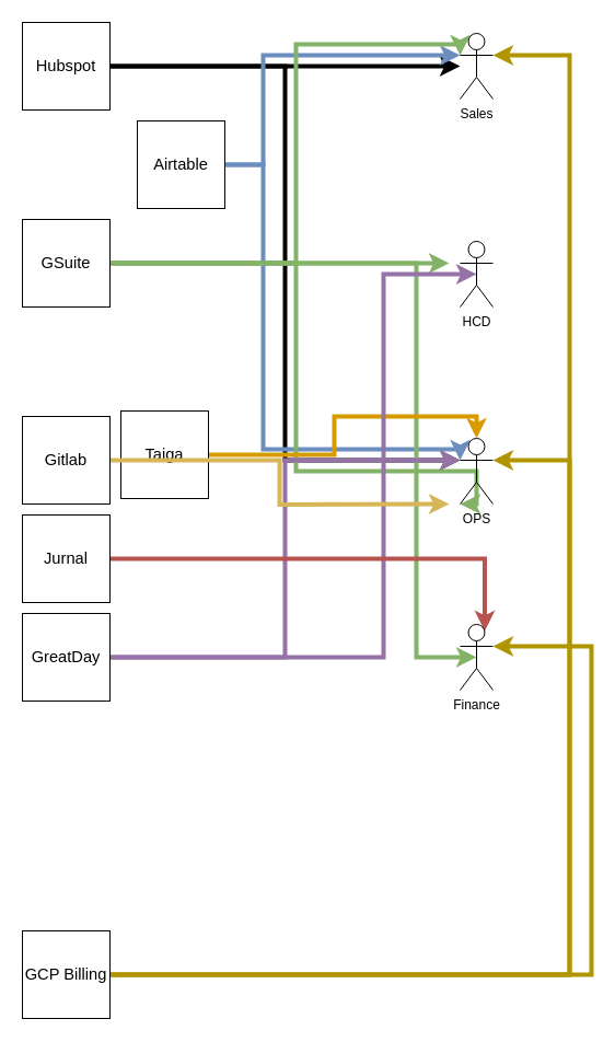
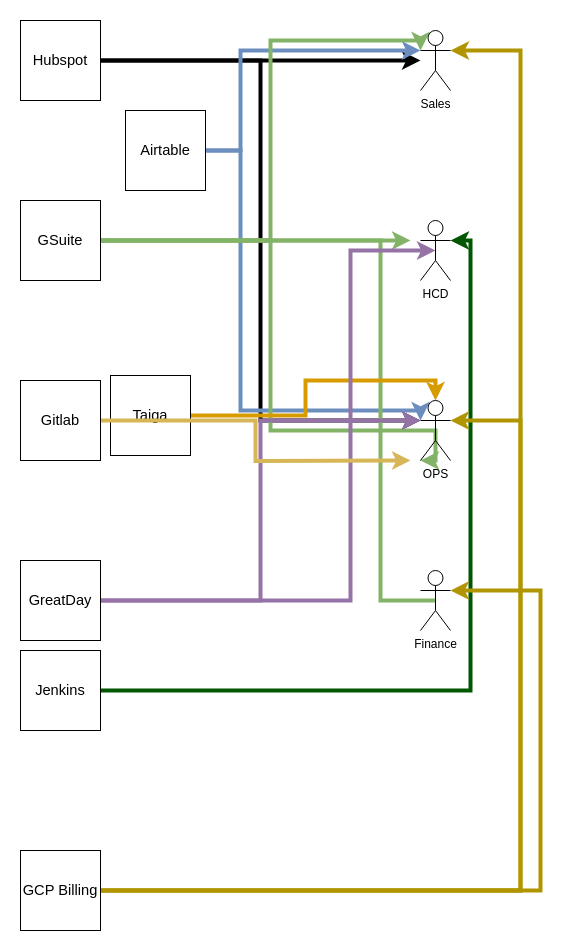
  <mxCell id="0" />
  <mxCell id="1" parent="0" />
  <mxCell id="2" style="edgeStyle=orthogonalEdgeStyle;rounded=0;orthogonalLoop=1;jettySize=auto;html=1;strokeWidth=4;" parent="1" source="4" target="24" edge="1"><mxGeometry relative="1" as="geometry" /></mxCell>
  <mxCell id="3" style="edgeStyle=orthogonalEdgeStyle;rounded=0;orthogonalLoop=1;jettySize=auto;html=1;entryX=0;entryY=0.333;entryDx=0;entryDy=0;entryPerimeter=0;strokeWidth=4;" parent="1" source="4" target="26" edge="1"><mxGeometry relative="1" as="geometry" /></mxCell>
  <mxCell id="4" value="&lt;span id=&quot;docs-internal-guid-594f8720-7fff-e6ad-dabb-32b65b00205c&quot;&gt;&lt;span style=&quot;font-size: 11pt ; font-family: &amp;#34;arial&amp;#34; ; background-color: transparent ; vertical-align: baseline&quot;&gt;Hubspot&lt;/span&gt;&lt;/span&gt;" style="whiteSpace=wrap;html=1;aspect=fixed;" parent="1" vertex="1"><mxGeometry x="20" y="20" width="80" height="80" as="geometry" /></mxCell>
  <mxCell id="5" style="edgeStyle=orthogonalEdgeStyle;rounded=0;orthogonalLoop=1;jettySize=auto;html=1;entryX=0;entryY=0.333;entryDx=0;entryDy=0;entryPerimeter=0;strokeWidth=4;fillColor=#dae8fc;strokeColor=#6c8ebf;" parent="1" source="7" target="24" edge="1"><mxGeometry relative="1" as="geometry"><Array as="points"><mxPoint x="240" y="150" /><mxPoint x="240" y="50" /></Array></mxGeometry></mxCell>
  <mxCell id="6" style="edgeStyle=orthogonalEdgeStyle;rounded=0;orthogonalLoop=1;jettySize=auto;html=1;entryX=0;entryY=0.333;entryDx=0;entryDy=0;entryPerimeter=0;strokeWidth=4;fillColor=#dae8fc;strokeColor=#6c8ebf;" parent="1" source="7" target="26" edge="1"><mxGeometry relative="1" as="geometry"><Array as="points"><mxPoint x="240" y="150" /><mxPoint x="240" y="410" /><mxPoint x="420" y="410" /></Array></mxGeometry></mxCell>
  <mxCell id="7" value="&#10;&#10;&lt;b style=&quot;font-weight: normal&quot; id=&quot;docs-internal-guid-153feda6-7fff-0c08-a3d4-4273044dfc1d&quot;&gt;&lt;span style=&quot;font-size: 11pt; font-family: arial; color: rgb(0, 0, 0); background-color: transparent; font-weight: 400; font-style: normal; font-variant: normal; text-decoration: none; vertical-align: baseline;&quot;&gt;Airtable&lt;/span&gt;&lt;/b&gt;&#10;&#10;" style="whiteSpace=wrap;html=1;aspect=fixed;" parent="1" vertex="1"><mxGeometry x="125" y="110" width="80" height="80" as="geometry" /></mxCell>
  <mxCell id="8" style="edgeStyle=orthogonalEdgeStyle;rounded=0;orthogonalLoop=1;jettySize=auto;html=1;entryX=0;entryY=0.333;entryDx=0;entryDy=0;entryPerimeter=0;strokeWidth=4;fillColor=#d5e8d4;strokeColor=#82b366;" parent="1" source="12" target="24" edge="1"><mxGeometry relative="1" as="geometry"><Array as="points"><mxPoint x="270" y="240" /><mxPoint x="270" y="40" /><mxPoint x="420" y="40" /></Array></mxGeometry></mxCell>
  <mxCell id="9" style="edgeStyle=orthogonalEdgeStyle;rounded=0;orthogonalLoop=1;jettySize=auto;html=1;strokeWidth=4;fillColor=#d5e8d4;strokeColor=#82b366;" parent="1" source="12" edge="1"><mxGeometry relative="1" as="geometry"><mxPoint x="410" y="240" as="targetPoint" /></mxGeometry></mxCell>
  <mxCell id="10" style="edgeStyle=orthogonalEdgeStyle;rounded=0;orthogonalLoop=1;jettySize=auto;html=1;entryX=0;entryY=1;entryDx=0;entryDy=0;entryPerimeter=0;strokeWidth=4;fillColor=#d5e8d4;strokeColor=#82b366;" parent="1" source="12" target="26" edge="1"><mxGeometry relative="1" as="geometry"><Array as="points"><mxPoint x="270" y="240" /><mxPoint x="270" y="430" /><mxPoint x="435" y="430" /><mxPoint x="435" y="460" /></Array></mxGeometry></mxCell>
- <mxCell id="11" style="edgeStyle=orthogonalEdgeStyle;rounded=0;orthogonalLoop=1;jettySize=auto;html=1;entryX=0.5;entryY=0.5;entryDx=0;entryDy=0;entryPerimeter=0;strokeWidth=4;fillColor=#d5e8d4;strokeColor=#82b366;" parent="1" source="12" target="27" edge="1"><mxGeometry relative="1" as="geometry"><Array as="points"><mxPoint x="380" y="240" /><mxPoint x="380" y="600" /></Array></mxGeometry></mxCell>
+ <mxCell id="11" style="edgeStyle=orthogonalEdgeStyle;rounded=0;orthogonalLoop=1;jettySize=auto;html=1;entryX=0.5;entryY=0.5;entryDx=0;entryDy=0;entryPerimeter=0;strokeWidth=4;fillColor=#d5e8d4;strokeColor=#82b366;endArrow=none;" parent="1" source="12" target="27" edge="1"><mxGeometry relative="1" as="geometry"><Array as="points"><mxPoint x="380" y="240" /><mxPoint x="380" y="600" /></Array></mxGeometry></mxCell>
  <mxCell id="12" value="&#10;&#10;&lt;b style=&quot;font-weight: normal&quot; id=&quot;docs-internal-guid-c4a8b2d9-7fff-4dfd-e5a4-7d0167ba1baa&quot;&gt;&lt;span style=&quot;font-size: 11pt; font-family: arial; color: rgb(0, 0, 0); background-color: transparent; font-weight: 400; font-style: normal; font-variant: normal; text-decoration: none; vertical-align: baseline;&quot;&gt;GSuite&lt;/span&gt;&lt;/b&gt;&#10;&#10;" style="whiteSpace=wrap;html=1;aspect=fixed;" parent="1" vertex="1"><mxGeometry x="20" y="200" width="80" height="80" as="geometry" /></mxCell>
  <mxCell id="13" style="edgeStyle=orthogonalEdgeStyle;rounded=0;orthogonalLoop=1;jettySize=auto;html=1;entryX=0.5;entryY=0;entryDx=0;entryDy=0;entryPerimeter=0;strokeWidth=4;fillColor=#ffe6cc;strokeColor=#d79b00;" parent="1" source="14" target="26" edge="1"><mxGeometry relative="1" as="geometry" /></mxCell>
  <mxCell id="14" value="&#10;&#10;&lt;b style=&quot;font-weight: normal&quot; id=&quot;docs-internal-guid-82a0e263-7fff-ef3c-a6b0-585a9b6f7a39&quot;&gt;&lt;span style=&quot;font-size: 11pt; font-family: arial; color: rgb(0, 0, 0); background-color: transparent; font-weight: 400; font-style: normal; font-variant: normal; text-decoration: none; vertical-align: baseline;&quot;&gt;Taiga&lt;/span&gt;&lt;/b&gt;&#10;&#10;" style="whiteSpace=wrap;html=1;aspect=fixed;" parent="1" vertex="1"><mxGeometry x="110" y="375" width="80" height="80" as="geometry" /></mxCell>
+ <mxCell id="15" style="edgeStyle=orthogonalEdgeStyle;rounded=0;orthogonalLoop=1;jettySize=auto;html=1;exitX=1;exitY=0.5;exitDx=0;exitDy=0;entryX=1;entryY=0.333;entryDx=0;entryDy=0;entryPerimeter=0;strokeWidth=4;fillColor=#008a00;strokeColor=#005700;" parent="1" source="16" target="25" edge="1"><mxGeometry relative="1" as="geometry" /></mxCell>
+ <mxCell id="16" value="&#10;&#10;&lt;b style=&quot;font-weight: normal&quot; id=&quot;docs-internal-guid-498c0d3e-7fff-3210-0223-b477449fd0c6&quot;&gt;&lt;span style=&quot;font-size: 11pt; font-family: arial; color: rgb(0, 0, 0); background-color: transparent; font-weight: 400; font-style: normal; font-variant: normal; text-decoration: none; vertical-align: baseline;&quot;&gt;Jenkins&lt;/span&gt;&lt;/b&gt;&#10;&#10;" style="whiteSpace=wrap;html=1;aspect=fixed;" parent="1" vertex="1"><mxGeometry x="20" y="650" width="80" height="80" as="geometry" /></mxCell>
  <mxCell id="17" style="edgeStyle=orthogonalEdgeStyle;rounded=0;orthogonalLoop=1;jettySize=auto;html=1;entryX=0.5;entryY=0.5;entryDx=0;entryDy=0;entryPerimeter=0;strokeWidth=4;fillColor=#e1d5e7;strokeColor=#9673a6;" parent="1" source="19" target="25" edge="1"><mxGeometry relative="1" as="geometry"><Array as="points"><mxPoint x="350" y="600" /><mxPoint x="350" y="250" /></Array></mxGeometry></mxCell>
  <mxCell id="18" style="edgeStyle=orthogonalEdgeStyle;rounded=0;orthogonalLoop=1;jettySize=auto;html=1;entryX=0;entryY=0.333;entryDx=0;entryDy=0;entryPerimeter=0;strokeWidth=4;fillColor=#e1d5e7;strokeColor=#9673a6;" parent="1" source="19" target="26" edge="1"><mxGeometry relative="1" as="geometry" /></mxCell>
  <mxCell id="19" value="&#10;&#10;&lt;b style=&quot;font-weight: normal&quot; id=&quot;docs-internal-guid-2ea674c1-7fff-06ff-960d-58b374ef12ee&quot;&gt;&lt;span style=&quot;font-size: 11pt; font-family: arial; color: rgb(0, 0, 0); background-color: transparent; font-weight: 400; font-style: normal; font-variant: normal; text-decoration: none; vertical-align: baseline;&quot;&gt;GreatDay&lt;/span&gt;&lt;/b&gt;&#10;&#10;" style="whiteSpace=wrap;html=1;aspect=fixed;" parent="1" vertex="1"><mxGeometry x="20" y="560" width="80" height="80" as="geometry" /></mxCell>
- <mxCell id="20" style="edgeStyle=orthogonalEdgeStyle;rounded=0;orthogonalLoop=1;jettySize=auto;html=1;exitX=1;exitY=0.5;exitDx=0;exitDy=0;entryX=0.75;entryY=0.1;entryDx=0;entryDy=0;entryPerimeter=0;strokeWidth=4;fillColor=#f8cecc;strokeColor=#b85450;" parent="1" source="21" target="27" edge="1"><mxGeometry relative="1" as="geometry" /></mxCell>
- <mxCell id="21" value="&#10;&#10;&lt;b style=&quot;font-weight: normal&quot; id=&quot;docs-internal-guid-256e528b-7fff-a4ad-328a-ce0180544a31&quot;&gt;&lt;span style=&quot;font-size: 11pt; font-family: arial; color: rgb(0, 0, 0); background-color: transparent; font-weight: 400; font-style: normal; font-variant: normal; text-decoration: none; vertical-align: baseline;&quot;&gt;Jurnal&lt;/span&gt;&lt;/b&gt;&#10;&#10;" style="whiteSpace=wrap;html=1;aspect=fixed;" parent="1" vertex="1"><mxGeometry x="20" y="470" width="80" height="80" as="geometry" /></mxCell>
  <mxCell id="22" style="edgeStyle=orthogonalEdgeStyle;rounded=0;orthogonalLoop=1;jettySize=auto;html=1;strokeWidth=4;fillColor=#fff2cc;strokeColor=#d6b656;" parent="1" source="23" edge="1"><mxGeometry relative="1" as="geometry"><mxPoint x="410" y="460" as="targetPoint" /></mxGeometry></mxCell>
  <mxCell id="23" value="&#10;&#10;&lt;b style=&quot;font-weight: normal&quot; id=&quot;docs-internal-guid-3dc9ac25-7fff-352b-d049-ec9a729b68d3&quot;&gt;&lt;span style=&quot;font-size: 11pt; font-family: arial; color: rgb(0, 0, 0); background-color: transparent; font-weight: 400; font-style: normal; font-variant: normal; text-decoration: none; vertical-align: baseline;&quot;&gt;Gitlab&lt;/span&gt;&lt;/b&gt;&#10;&#10;" style="whiteSpace=wrap;html=1;aspect=fixed;" parent="1" vertex="1"><mxGeometry x="20" y="380" width="80" height="80" as="geometry" /></mxCell>
  <mxCell id="24" value="Sales" style="shape=umlActor;verticalLabelPosition=bottom;verticalAlign=top;html=1;outlineConnect=0;" parent="1" vertex="1"><mxGeometry x="420" y="30" width="30" height="60" as="geometry" /></mxCell>
  <mxCell id="25" value="HCD" style="shape=umlActor;verticalLabelPosition=bottom;verticalAlign=top;html=1;outlineConnect=0;" parent="1" vertex="1"><mxGeometry x="420" y="220" width="30" height="60" as="geometry" /></mxCell>
  <mxCell id="26" value="OPS" style="shape=umlActor;verticalLabelPosition=bottom;verticalAlign=top;html=1;outlineConnect=0;" parent="1" vertex="1"><mxGeometry x="420" y="400" width="30" height="60" as="geometry" /></mxCell>
  <mxCell id="27" value="Finance" style="shape=umlActor;verticalLabelPosition=bottom;verticalAlign=top;html=1;outlineConnect=0;" parent="1" vertex="1"><mxGeometry x="420" y="570" width="30" height="60" as="geometry" /></mxCell>
  <mxCell id="28" style="edgeStyle=orthogonalEdgeStyle;rounded=0;orthogonalLoop=1;jettySize=auto;html=1;entryX=1;entryY=0.333;entryDx=0;entryDy=0;entryPerimeter=0;strokeWidth=4;fillColor=#e3c800;strokeColor=#B09500;" parent="1" source="31" target="24" edge="1"><mxGeometry relative="1" as="geometry"><Array as="points"><mxPoint x="520" y="890" /><mxPoint x="520" y="50" /></Array></mxGeometry></mxCell>
  <mxCell id="29" style="edgeStyle=orthogonalEdgeStyle;rounded=0;orthogonalLoop=1;jettySize=auto;html=1;exitX=1;exitY=0.5;exitDx=0;exitDy=0;entryX=1;entryY=0.333;entryDx=0;entryDy=0;entryPerimeter=0;strokeWidth=4;fillColor=#e3c800;strokeColor=#B09500;" parent="1" source="31" target="26" edge="1"><mxGeometry relative="1" as="geometry"><Array as="points"><mxPoint x="520" y="890" /><mxPoint x="520" y="420" /></Array></mxGeometry></mxCell>
  <mxCell id="30" style="edgeStyle=orthogonalEdgeStyle;rounded=0;orthogonalLoop=1;jettySize=auto;html=1;entryX=1;entryY=0.333;entryDx=0;entryDy=0;entryPerimeter=0;strokeWidth=4;fillColor=#e3c800;strokeColor=#B09500;" parent="1" source="31" target="27" edge="1"><mxGeometry relative="1" as="geometry"><Array as="points"><mxPoint x="540" y="890" /><mxPoint x="540" y="590" /></Array></mxGeometry></mxCell>
  <mxCell id="31" value="&lt;span id=&quot;docs-internal-guid-df7d8ef2-7fff-8f3b-2114-68447964e1f8&quot;&gt;&lt;span style=&quot;font-size: 11pt ; font-family: &amp;#34;arial&amp;#34; ; background-color: transparent ; vertical-align: baseline&quot;&gt;GCP Billing&lt;/span&gt;&lt;/span&gt;" style="whiteSpace=wrap;html=1;aspect=fixed;" parent="1" vertex="1"><mxGeometry x="20" y="850" width="80" height="80" as="geometry" /></mxCell>
